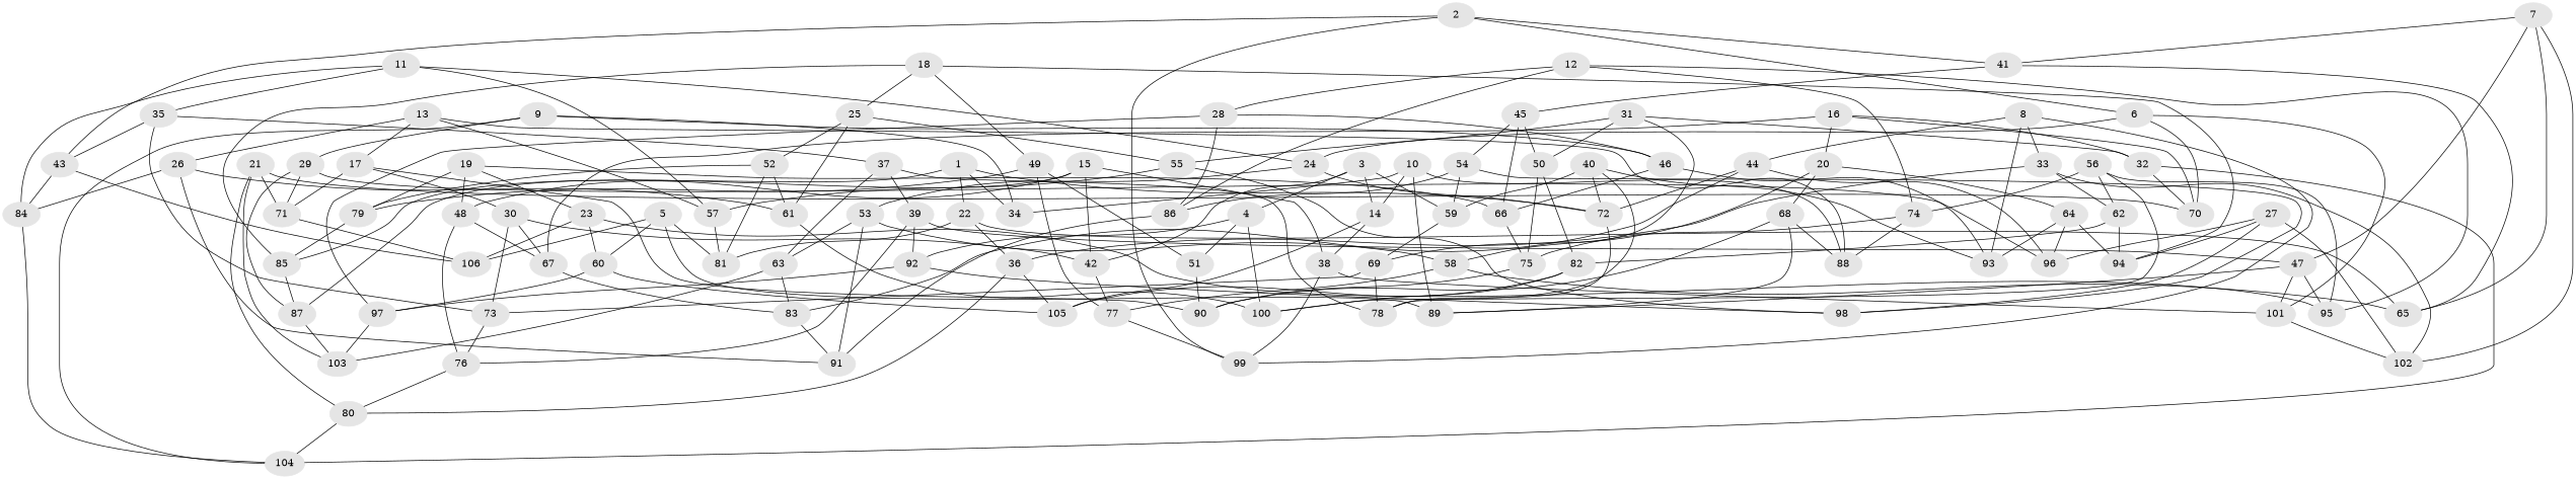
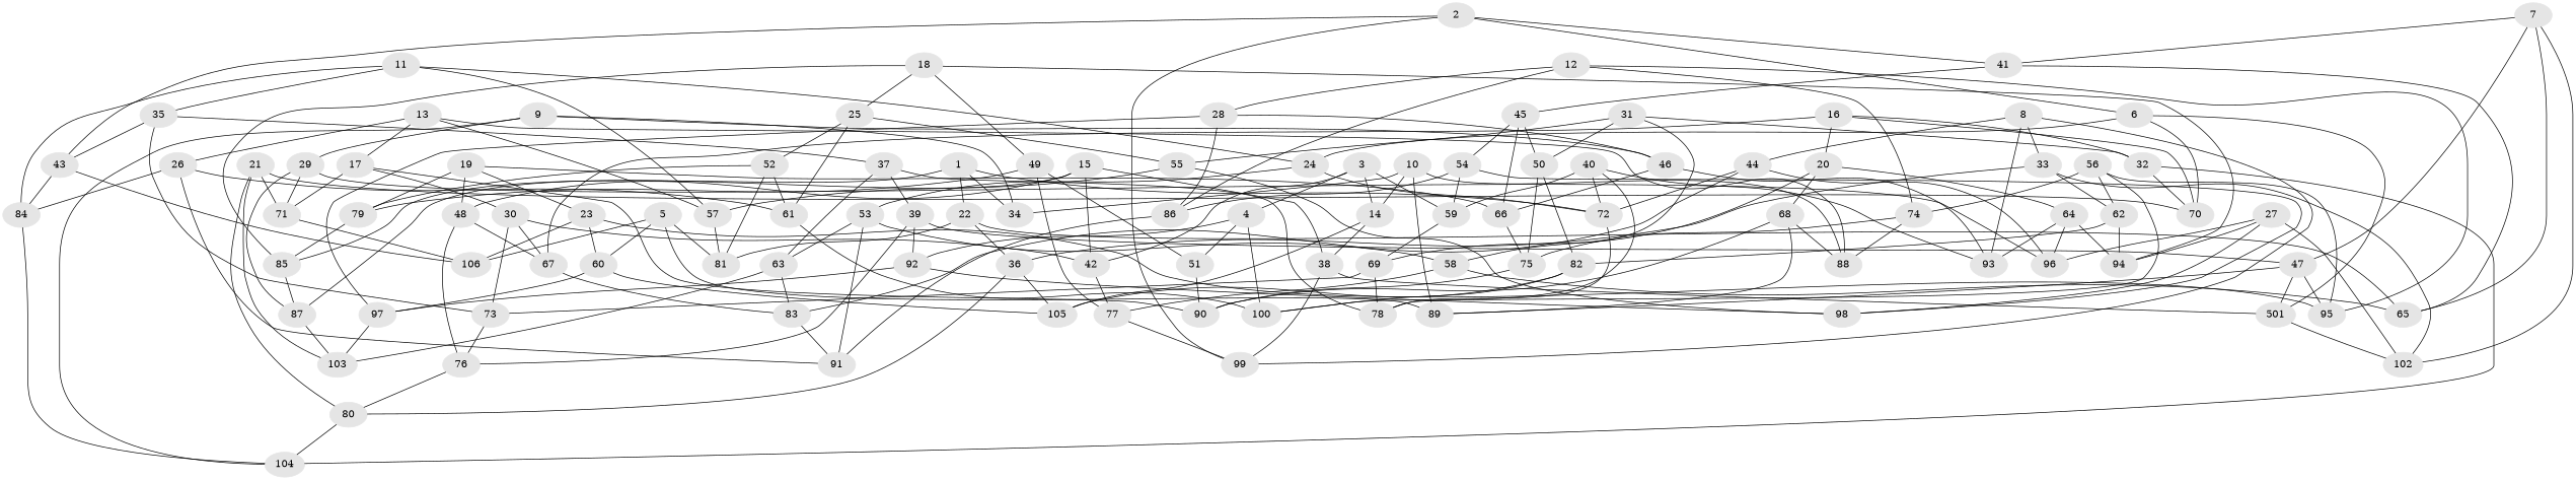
  graph {
    node [color=gray90 style=filled]
    1
    22
    34
    72
    85
    81
    65
    36
    78
    87
    2
    6
    41
    43
    99
    24
    70
-   101
+   101 [label=501]
    45
    106
    84
    3
    4
    14
    42
    59
    51
    92
    100
    38
    105
    77
    69
    90
    98
    97
    5
    60
    89
    53
    102
    7
    47
    95
    8
    33
    44
    93
    62
    96
    83
    9
    29
    46
    104
    71
    66
    10
    88
    11
    35
    57
    73
    37
    12
    28
    74
    86
    75
    91
    13
    17
    26
    30
    61
    15
    48
    67
    76
    103
    16
    20
    32
    64
    68
    18
    25
    49
    94
    52
    55
    79
    19
    23
    21
    80
    58
    63
    27
    31
    50
    82
    39
    40
    54
    56
    1 -- 22
    1 -- 34
    1 -- 72
    1 -- 85
    22 -- 81
    22 -- 65
    22 -- 36
    72 -- 78
    85 -- 87
    36 -- 105
    36 -- 80
    87 -- 103
    2 -- 6
    2 -- 41
    2 -- 43
    2 -- 99
    6 -- 24
    6 -- 70
    6 -- 101
    41 -- 65
    41 -- 45
    43 -- 106
    43 -- 84
    24 -- 72
    24 -- 53
    101 -- 102
    45 -- 66
    45 -- 50
    45 -- 54
    84 -- 104
    3 -- 4
    3 -- 14
    3 -- 42
    3 -- 59
    4 -- 51
    4 -- 92
    4 -- 100
    14 -- 38
    14 -- 105
    42 -- 77
    59 -- 69
    51 -- 90
    92 -- 98
    92 -- 97
    38 -- 99
    38 -- 101
    77 -- 99
    69 -- 78
    69 -- 73
    97 -- 103
    5 -- 81
    5 -- 106
    5 -- 60
    5 -- 89
    60 -- 105
    60 -- 97
    53 -- 91
    53 -- 58
    53 -- 63
    7 -- 65
    7 -- 41
    7 -- 102
    7 -- 47
    47 -- 101
    47 -- 89
    47 -- 95
    8 -- 99
    8 -- 33
    8 -- 44
    8 -- 93
    33 -- 36
    33 -- 102
    33 -- 62
    44 -- 72
    44 -- 96
    44 -- 83
    62 -- 94
    62 -- 82
    83 -- 91
    9 -- 34
    9 -- 29
    9 -- 46
    9 -- 104
    29 -- 87
    29 -- 96
    29 -- 71
    46 -- 93
    46 -- 66
    71 -- 106
    66 -- 75
    10 -- 34
    10 -- 14
    10 -- 89
    10 -- 88
    11 -- 24
    11 -- 84
    11 -- 35
    11 -- 57
    35 -- 43
    35 -- 73
    35 -- 37
    57 -- 81
    73 -- 76
    37 -- 78
    37 -- 63
    37 -- 39
    12 -- 95
    12 -- 28
    12 -- 74
    12 -- 86
    28 -- 97
    28 -- 46
    28 -- 86
    74 -- 88
    74 -- 75
    86 -- 91
    75 -- 90
    13 -- 88
    13 -- 57
    13 -- 17
    13 -- 26
    17 -- 90
    17 -- 71
    17 -- 30
    26 -- 84
    26 -- 91
    26 -- 61
    30 -- 42
    30 -- 73
    30 -- 67
    61 -- 100
    15 -- 87
    15 -- 42
    15 -- 38
    15 -- 48
    48 -- 67
    48 -- 76
    67 -- 83
    76 -- 80
    16 -- 70
    16 -- 67
    16 -- 20
    16 -- 32
    20 -- 69
    20 -- 64
    20 -- 68
    32 -- 70
    32 -- 104
    64 -- 93
    64 -- 96
    64 -- 94
    68 -- 90
    68 -- 89
    68 -- 88
    18 -- 85
    18 -- 25
    18 -- 49
    18 -- 94
    25 -- 61
    25 -- 52
    25 -- 55
    49 -- 51
    49 -- 77
    49 -- 79
    52 -- 81
    52 -- 61
    52 -- 79
    55 -- 98
    55 -- 57
    79 -- 85
    19 -- 66
    19 -- 48
    19 -- 79
    19 -- 23
    23 -- 106
    23 -- 60
    23 -- 95
    21 -- 70
    21 -- 71
    21 -- 103
    21 -- 80
    80 -- 104
    58 -- 65
    58 -- 77
    63 -- 83
    63 -- 103
    27 -- 98
    27 -- 102
    27 -- 96
    27 -- 94
    31 -- 32
    31 -- 55
    31 -- 58
    31 -- 50
    50 -- 75
    50 -- 82
    82 -- 100
    82 -- 105
    39 -- 92
    39 -- 47
    39 -- 76
    40 -- 72
    40 -- 59
    40 -- 100
    40 -- 93
    54 -- 59
    54 -- 98
    54 -- 86
    56 -- 78
    56 -- 95
    56 -- 62
    56 -- 74
  }
